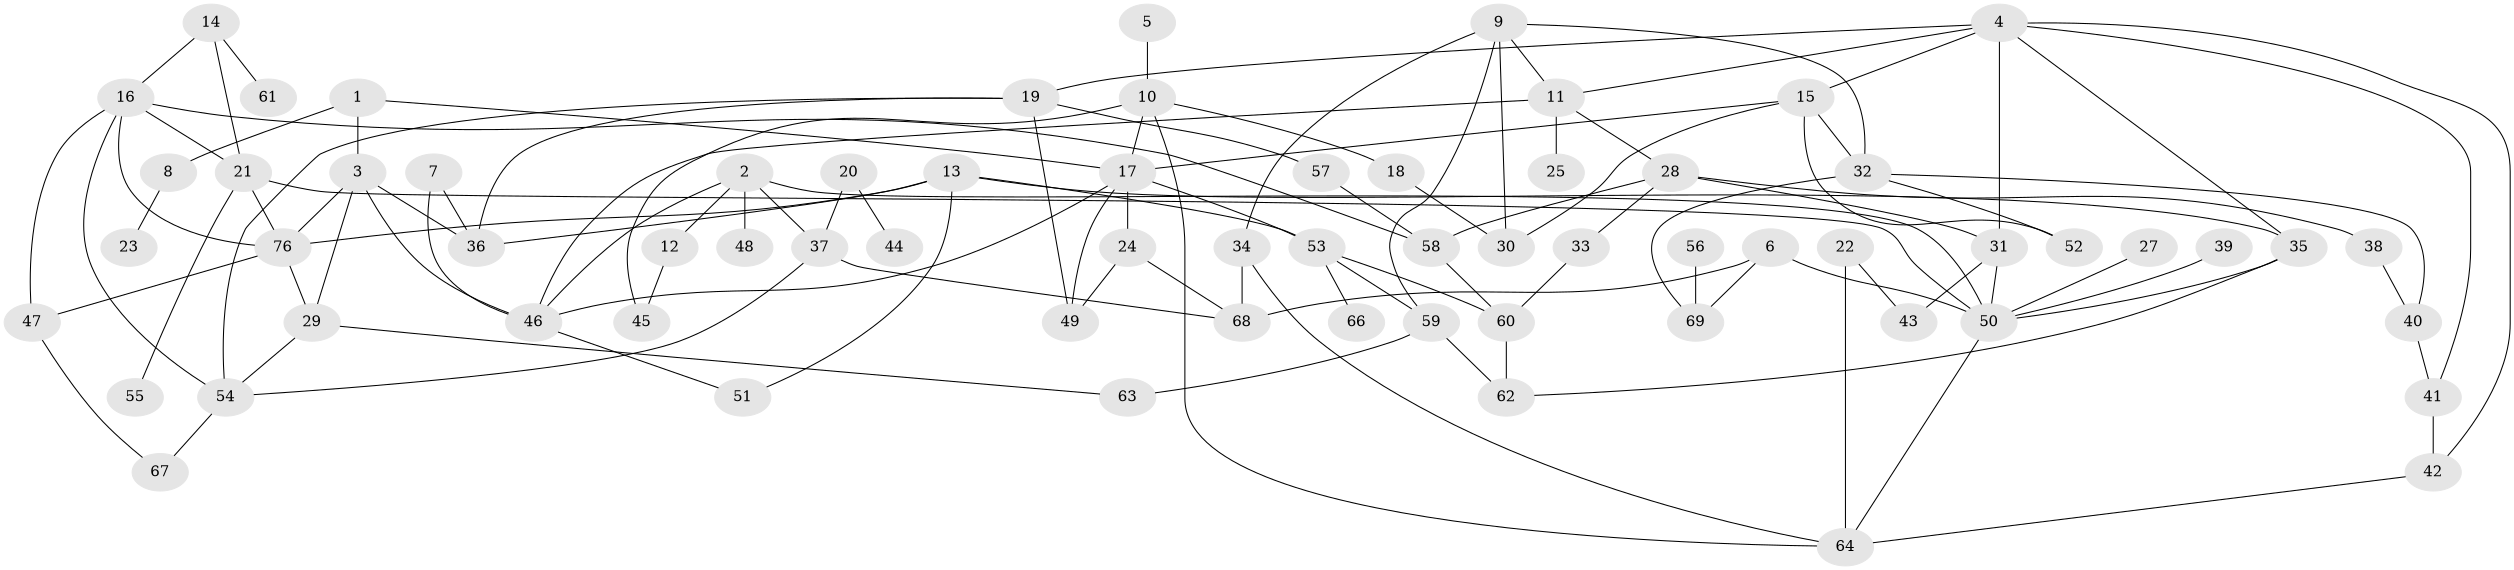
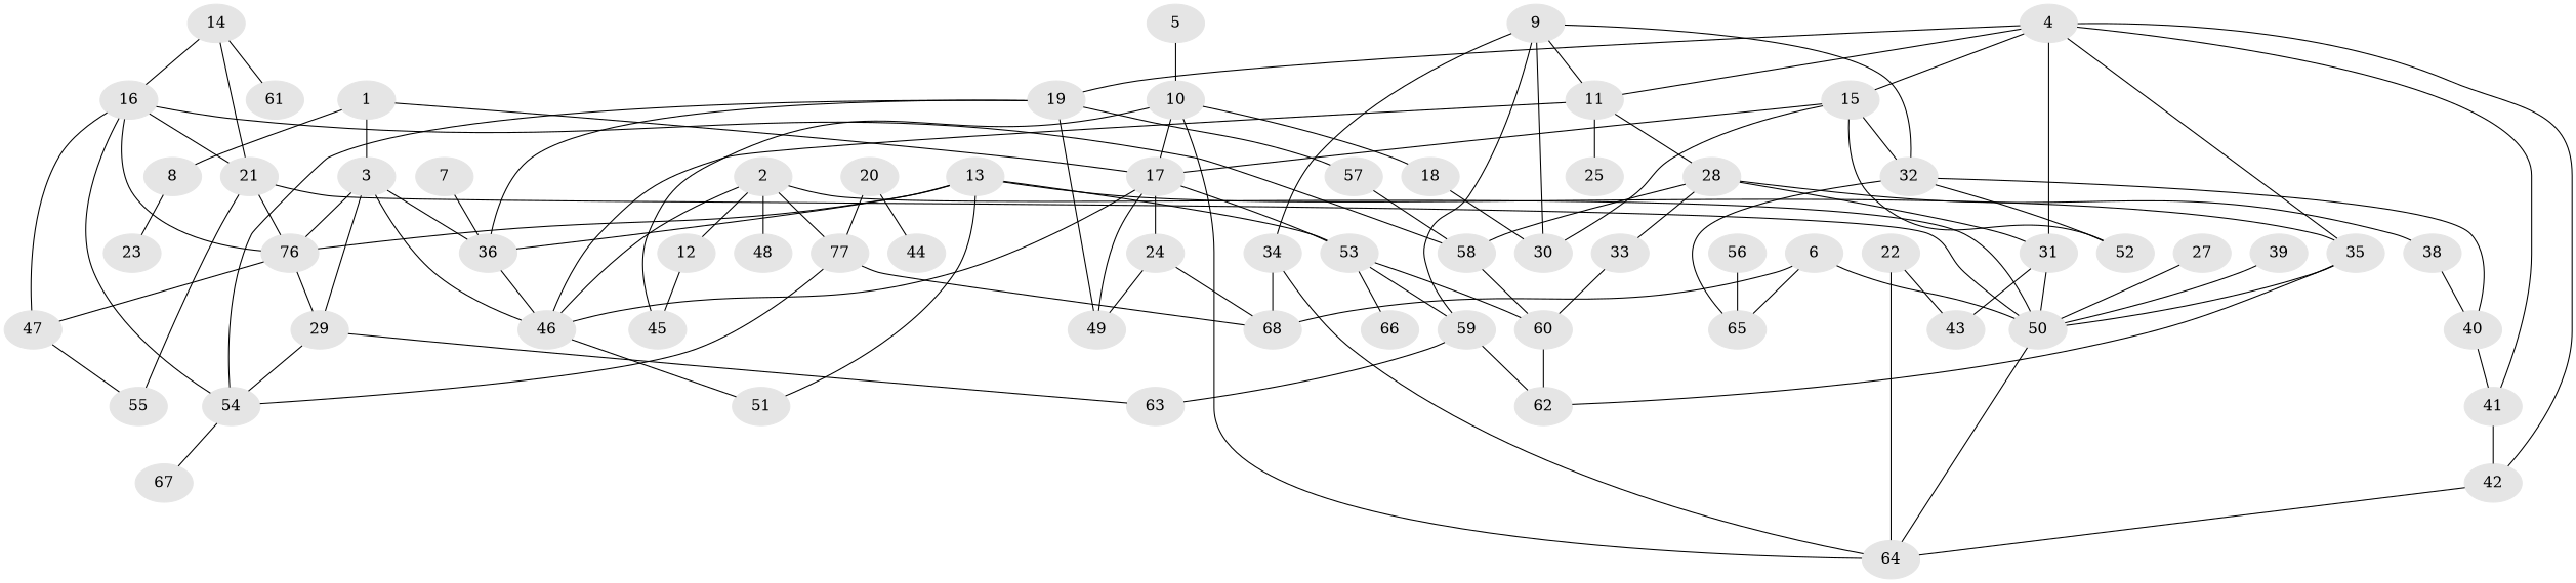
  graph {
    node [color=gray90 style=filled]
    edge [weight=1.0]
    1
    3
    8
    17
    46
    n6 [label=76]
    29
    36
    23
    53
    24
    49
    2
    12
-   37
+   37 [label=77]
    48
    50
    45
    13
    35
    51
    68
    54
    64
    47
    63
    4
    11
    15
    19
    31
    41
    42
    25
    28
    30
    32
    52
    57
    43
    62
    5
    10
    18
    6
-   65 [label=69]
+   65
    7
    9
    34
    59
    40
    58
    33
    38
    60
    66
    14
    16
    21
    61
    55
    67
    20
    44
    22
    27
    39
    56
    1 -- 3
    1 -- 8
    1 -- 17
    3 -- 46
    3 -- n6 [weight=2.0]
    3 -- 29
    3 -- 36
    8 -- 23
    17 -- 46
    17 -- 53
    17 -- 24
    17 -- 49
    46 -- 51
    n6 -- 29
    n6 -- 47
    29 -- 54
    29 -- 63
-   7 -- 46
+   36 -- 46
    53 -- 59
    53 -- 60
    53 -- 66
    24 -- 49
    24 -- 68
    2 -- 46
    2 -- 12
    2 -- 37
    2 -- 48
    2 -- 50
    12 -- 45
    37 -- 68
    37 -- 54
    50 -- 64
    13 -- n6
    13 -- 36
    13 -- 53
    13 -- 35
    13 -- 51
    35 -- 50
    35 -- 62
    54 -- 67
-   47 -- 67
+   47 -- 55
    4 -- 35
    4 -- 11
    4 -- 15
    4 -- 19
    4 -- 31
    4 -- 41
    4 -- 42
    11 -- 46
    11 -- 25
    11 -- 28
    15 -- 17
    15 -- 30
    15 -- 32
    15 -- 52
    19 -- 36
    19 -- 49
    19 -- 54
    19 -- 57
    31 -- 50
    31 -- 43
    41 -- 42
    42 -- 64
    28 -- 31
    28 -- 58
    28 -- 33
    28 -- 38
    32 -- 52
    32 -- 65
    32 -- 40
    57 -- 58
    5 -- 10
    10 -- 17
    10 -- 45
    10 -- 64
    10 -- 18
    18 -- 30
    6 -- 50
    6 -- 68
    6 -- 65
    7 -- 36
    9 -- 11
    9 -- 30
    9 -- 32
    9 -- 34
    9 -- 59
    34 -- 68
    34 -- 64
    59 -- 63 [weight=2.0]
    59 -- 62
    40 -- 41
    58 -- 60
    33 -- 60
    38 -- 40
    60 -- 62
    14 -- 16
    14 -- 21
    14 -- 61
    16 -- n6
    16 -- 54
    16 -- 47
    16 -- 58
    16 -- 21
    21 -- n6
    21 -- 50
    21 -- 55
    20 -- 37
    20 -- 44
    22 -- 64
    22 -- 43
    27 -- 50
    39 -- 50
    56 -- 65
  }
